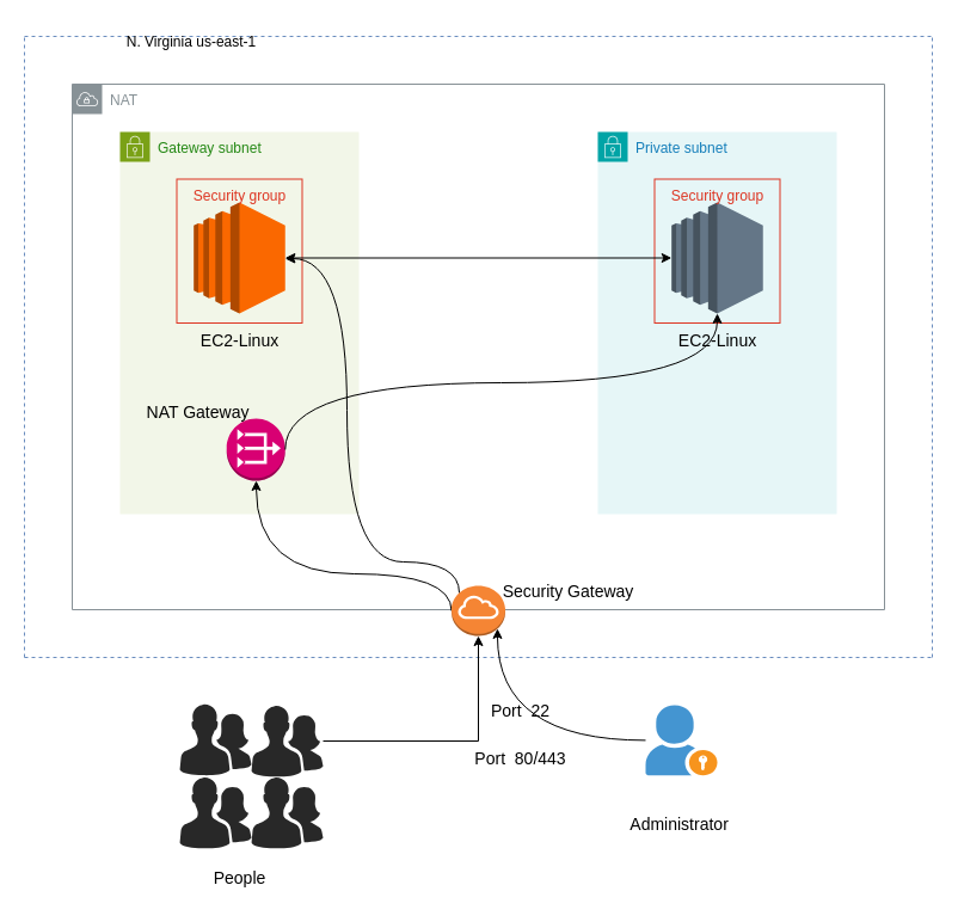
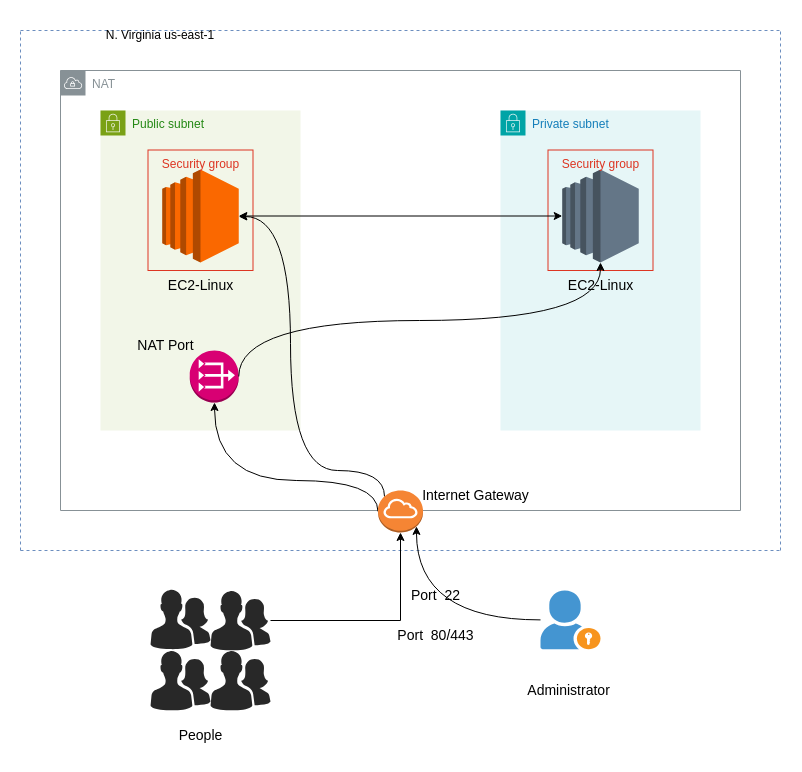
  <mxCell id="0" />
  <mxCell id="1" parent="0" />
  <mxCell id="2" value="" style="endArrow=none;dashed=1;html=1;rounded=0;fillColor=#dae8fc;strokeColor=#6c8ebf;" edge="1" parent="1"><mxGeometry width="50" height="50" relative="1" as="geometry"><mxPoint x="20" y="30" as="sourcePoint" /><mxPoint x="780" y="30" as="targetPoint" /></mxGeometry></mxCell>
  <mxCell id="3" value="" style="endArrow=none;dashed=1;html=1;rounded=0;fillColor=#dae8fc;strokeColor=#6c8ebf;" edge="1" parent="1"><mxGeometry width="50" height="50" relative="1" as="geometry"><mxPoint x="20" y="550" as="sourcePoint" /><mxPoint x="780" y="550" as="targetPoint" /></mxGeometry></mxCell>
  <mxCell id="4" value="" style="endArrow=none;dashed=1;html=1;rounded=0;fillColor=#dae8fc;strokeColor=#6c8ebf;" edge="1" parent="1"><mxGeometry width="50" height="50" relative="1" as="geometry"><mxPoint x="20" y="550" as="sourcePoint" /><mxPoint x="20" y="30" as="targetPoint" /></mxGeometry></mxCell>
  <mxCell id="5" value="" style="endArrow=none;dashed=1;html=1;rounded=0;fillColor=#dae8fc;strokeColor=#6c8ebf;" edge="1" parent="1"><mxGeometry width="50" height="50" relative="1" as="geometry"><mxPoint x="780" y="550" as="sourcePoint" /><mxPoint x="780" y="30" as="targetPoint" /></mxGeometry></mxCell>
  <mxCell id="6" value="NAT" style="sketch=0;outlineConnect=0;gradientColor=none;html=1;whiteSpace=wrap;fontSize=12;fontStyle=0;shape=mxgraph.aws4.group;grIcon=mxgraph.aws4.group_vpc;strokeColor=#879196;fillColor=none;verticalAlign=top;align=left;spacingLeft=30;fontColor=#879196;dashed=0;" vertex="1" parent="1"><mxGeometry x="60" y="70" width="680" height="440" as="geometry" /></mxCell>
  <mxCell id="7" value="" style="shape=image;html=1;verticalAlign=top;verticalLabelPosition=bottom;labelBackgroundColor=#ffffff;imageAspect=0;aspect=fixed;image=https://cdn4.iconfinder.com/data/icons/geosm-e-commerce/18/globe-128.png" vertex="1" parent="1"><mxGeometry x="20" y="30" width="40" height="40" as="geometry" /></mxCell>
  <mxCell id="8" value="N. Virginia us-east-1" style="text;html=1;strokeColor=none;fillColor=none;align=center;verticalAlign=middle;whiteSpace=wrap;rounded=0;" vertex="1" parent="1"><mxGeometry x="95" y="20" width="130" height="30" as="geometry" /></mxCell>
- <mxCell id="9" value="Gateway subnet" style="points=[[0,0],[0.25,0],[0.5,0],[0.75,0],[1,0],[1,0.25],[1,0.5],[1,0.75],[1,1],[0.75,1],[0.5,1],[0.25,1],[0,1],[0,0.75],[0,0.5],[0,0.25]];outlineConnect=0;gradientColor=none;html=1;whiteSpace=wrap;fontSize=12;fontStyle=0;container=1;pointerEvents=0;collapsible=0;recursiveResize=0;shape=mxgraph.aws4.group;grIcon=mxgraph.aws4.group_security_group;grStroke=0;strokeColor=#7AA116;fillColor=#F2F6E8;verticalAlign=top;align=left;spacingLeft=30;fontColor=#248814;dashed=0;" vertex="1" parent="1"><mxGeometry x="100" y="110" width="200" height="320" as="geometry" /></mxCell>
+ <mxCell id="9" value="Public subnet" style="points=[[0,0],[0.25,0],[0.5,0],[0.75,0],[1,0],[1,0.25],[1,0.5],[1,0.75],[1,1],[0.75,1],[0.5,1],[0.25,1],[0,1],[0,0.75],[0,0.5],[0,0.25]];outlineConnect=0;gradientColor=none;html=1;whiteSpace=wrap;fontSize=12;fontStyle=0;container=1;pointerEvents=0;collapsible=0;recursiveResize=0;shape=mxgraph.aws4.group;grIcon=mxgraph.aws4.group_security_group;grStroke=0;strokeColor=#7AA116;fillColor=#F2F6E8;verticalAlign=top;align=left;spacingLeft=30;fontColor=#248814;dashed=0;" vertex="1" parent="1"><mxGeometry x="100" y="110" width="200" height="320" as="geometry" /></mxCell>
  <mxCell id="10" value="" style="outlineConnect=0;dashed=0;verticalLabelPosition=bottom;verticalAlign=top;align=center;html=1;shape=mxgraph.aws3.ec2;fillColor=#fa6800;strokeColor=#C73500;fontColor=#000000;" vertex="1" parent="9"><mxGeometry x="61.75" y="59" width="76.5" height="93" as="geometry" /></mxCell>
  <mxCell id="11" value="EC2-Linux" style="text;html=1;align=center;verticalAlign=middle;resizable=0;points=[];autosize=1;strokeColor=none;fillColor=none;fontSize=14;" vertex="1" parent="9"><mxGeometry x="55" y="160" width="90" height="30" as="geometry" /></mxCell>
  <mxCell id="12" value="" style="outlineConnect=0;dashed=0;verticalLabelPosition=bottom;verticalAlign=top;align=center;html=1;shape=mxgraph.aws3.vpc_nat_gateway;fillColor=#d80073;strokeColor=#A50040;fontColor=#ffffff;" vertex="1" parent="9"><mxGeometry x="89.25" y="240" width="49" height="52" as="geometry" /></mxCell>
- <mxCell id="13" value="&lt;font style=&quot;font-size: 14px;&quot;&gt;NAT Gateway&lt;/font&gt;" style="text;html=1;align=center;verticalAlign=middle;resizable=0;points=[];autosize=1;strokeColor=none;fillColor=none;" vertex="1" parent="9"><mxGeometry x="10" y="220" width="110" height="30" as="geometry" /></mxCell>
+ <mxCell id="13" value="&lt;font style=&quot;font-size: 14px;&quot;&gt;NAT Port&lt;/font&gt;" style="text;html=1;align=center;verticalAlign=middle;resizable=0;points=[];autosize=1;strokeColor=none;fillColor=none;" vertex="1" parent="9"><mxGeometry x="10" y="220" width="110" height="30" as="geometry" /></mxCell>
  <mxCell id="14" value="Security group" style="fillColor=none;strokeColor=#DD3522;verticalAlign=top;fontStyle=0;fontColor=#DD3522;whiteSpace=wrap;html=1;" vertex="1" parent="9"><mxGeometry x="47.5" y="39.5" width="105" height="120.5" as="geometry" /></mxCell>
  <mxCell id="15" value="Private subnet" style="points=[[0,0],[0.25,0],[0.5,0],[0.75,0],[1,0],[1,0.25],[1,0.5],[1,0.75],[1,1],[0.75,1],[0.5,1],[0.25,1],[0,1],[0,0.75],[0,0.5],[0,0.25]];outlineConnect=0;gradientColor=none;html=1;whiteSpace=wrap;fontSize=12;fontStyle=0;container=1;pointerEvents=0;collapsible=0;recursiveResize=0;shape=mxgraph.aws4.group;grIcon=mxgraph.aws4.group_security_group;grStroke=0;strokeColor=#00A4A6;fillColor=#E6F6F7;verticalAlign=top;align=left;spacingLeft=30;fontColor=#147EBA;dashed=0;" vertex="1" parent="1"><mxGeometry x="500" y="110" width="200" height="320" as="geometry" /></mxCell>
  <mxCell id="16" value="" style="outlineConnect=0;dashed=0;verticalLabelPosition=bottom;verticalAlign=top;align=center;html=1;shape=mxgraph.aws3.ec2;fillColor=#647687;fontColor=#ffffff;strokeColor=#314354;" vertex="1" parent="15"><mxGeometry x="61.75" y="59" width="76.5" height="93" as="geometry" /></mxCell>
  <mxCell id="17" value="EC2-Linux" style="text;html=1;align=center;verticalAlign=middle;resizable=0;points=[];autosize=1;strokeColor=none;fillColor=none;fontSize=14;" vertex="1" parent="15"><mxGeometry x="55" y="160" width="90" height="30" as="geometry" /></mxCell>
  <mxCell id="18" value="Security group" style="fillColor=none;strokeColor=#DD3522;verticalAlign=top;fontStyle=0;fontColor=#DD3522;whiteSpace=wrap;html=1;" vertex="1" parent="15"><mxGeometry x="47.5" y="39.5" width="105" height="120.5" as="geometry" /></mxCell>
  <mxCell id="19" value="" style="endArrow=classic;startArrow=classic;html=1;rounded=0;" edge="1" parent="1" source="16" target="10"><mxGeometry width="50" height="50" relative="1" as="geometry"><mxPoint x="360" y="250" as="sourcePoint" /><mxPoint x="410" y="200" as="targetPoint" /></mxGeometry></mxCell>
  <mxCell id="20" style="edgeStyle=orthogonalEdgeStyle;rounded=0;orthogonalLoop=1;jettySize=auto;html=1;exitX=0.145;exitY=0.145;exitDx=0;exitDy=0;exitPerimeter=0;curved=1;" edge="1" parent="1" source="22" target="10"><mxGeometry relative="1" as="geometry"><Array as="points"><mxPoint x="384" y="470" /><mxPoint x="290" y="470" /><mxPoint x="290" y="216" /></Array></mxGeometry></mxCell>
  <mxCell id="21" style="edgeStyle=orthogonalEdgeStyle;rounded=0;orthogonalLoop=1;jettySize=auto;html=1;exitX=0;exitY=0.5;exitDx=0;exitDy=0;exitPerimeter=0;curved=1;" edge="1" parent="1" source="22" target="12"><mxGeometry relative="1" as="geometry"><Array as="points"><mxPoint x="378" y="480" /><mxPoint x="214" y="480" /></Array></mxGeometry></mxCell>
  <mxCell id="22" value="" style="outlineConnect=0;dashed=0;verticalLabelPosition=bottom;verticalAlign=top;align=center;html=1;shape=mxgraph.aws3.internet_gateway;fillColor=#F58534;gradientColor=none;" vertex="1" parent="1"><mxGeometry x="377.5" y="490" width="45" height="42" as="geometry" /></mxCell>
  <mxCell id="23" value="" style="shadow=0;dashed=0;html=1;strokeColor=none;fillColor=#4495D1;labelPosition=center;verticalLabelPosition=bottom;verticalAlign=top;align=center;outlineConnect=0;shape=mxgraph.veeam.portal_admin;" vertex="1" parent="1"><mxGeometry x="540" y="590" width="60" height="58.8" as="geometry" /></mxCell>
  <mxCell id="24" value="&lt;font style=&quot;font-size: 14px;&quot;&gt;Administrator&amp;nbsp;&lt;/font&gt;" style="text;html=1;align=center;verticalAlign=middle;resizable=0;points=[];autosize=1;strokeColor=none;fillColor=none;" vertex="1" parent="1"><mxGeometry x="515" y="675" width="110" height="30" as="geometry" /></mxCell>
  <mxCell id="25" value="" style="edgeStyle=orthogonalEdgeStyle;rounded=0;orthogonalLoop=1;jettySize=auto;entryX=0.855;entryY=0.855;entryDx=0;entryDy=0;entryPerimeter=0;curved=1;fontFamily=Helvetica;html=1;" edge="1" parent="1" source="23" target="22"><mxGeometry relative="1" as="geometry" /></mxCell>
  <mxCell id="26" value="&lt;font style=&quot;font-size: 14px;&quot;&gt;Port&amp;nbsp; 22&lt;/font&gt;" style="text;html=1;align=center;verticalAlign=middle;resizable=0;points=[];autosize=1;strokeColor=none;fillColor=none;" vertex="1" parent="1"><mxGeometry x="400" y="580" width="70" height="30" as="geometry" /></mxCell>
  <mxCell id="27" value="" style="verticalLabelPosition=bottom;sketch=0;html=1;fillColor=#282828;strokeColor=none;verticalAlign=top;pointerEvents=1;align=center;shape=mxgraph.cisco_safe.people_places_things_icons.icon2;" vertex="1" parent="1"><mxGeometry x="210" y="590" width="60" height="60" as="geometry" /></mxCell>
  <mxCell id="28" value="" style="verticalLabelPosition=bottom;sketch=0;html=1;fillColor=#282828;strokeColor=none;verticalAlign=top;pointerEvents=1;align=center;shape=mxgraph.cisco_safe.people_places_things_icons.icon2;" vertex="1" parent="1"><mxGeometry x="150" y="588.8" width="60" height="60" as="geometry" /></mxCell>
  <mxCell id="29" value="" style="verticalLabelPosition=bottom;sketch=0;html=1;fillColor=#282828;strokeColor=none;verticalAlign=top;pointerEvents=1;align=center;shape=mxgraph.cisco_safe.people_places_things_icons.icon2;" vertex="1" parent="1"><mxGeometry x="150" y="650" width="60" height="60" as="geometry" /></mxCell>
  <mxCell id="30" value="" style="verticalLabelPosition=bottom;sketch=0;html=1;fillColor=#282828;strokeColor=none;verticalAlign=top;pointerEvents=1;align=center;shape=mxgraph.cisco_safe.people_places_things_icons.icon2;" vertex="1" parent="1"><mxGeometry x="210" y="650" width="60" height="60" as="geometry" /></mxCell>
  <mxCell id="31" value="&lt;font style=&quot;font-size: 14px;&quot;&gt;People&lt;/font&gt;" style="text;html=1;align=center;verticalAlign=middle;resizable=0;points=[];autosize=1;strokeColor=none;fillColor=none;" vertex="1" parent="1"><mxGeometry x="165" y="720" width="70" height="30" as="geometry" /></mxCell>
  <mxCell id="32" value="&lt;font style=&quot;font-size: 14px;&quot;&gt;Port&amp;nbsp; 80/443&lt;/font&gt;" style="text;html=1;align=center;verticalAlign=middle;resizable=0;points=[];autosize=1;strokeColor=none;fillColor=none;" vertex="1" parent="1"><mxGeometry x="385" y="620" width="100" height="30" as="geometry" /></mxCell>
  <mxCell id="33" style="edgeStyle=orthogonalEdgeStyle;rounded=0;orthogonalLoop=1;jettySize=auto;html=1;exitX=1;exitY=0.5;exitDx=0;exitDy=0;exitPerimeter=0;curved=1;" edge="1" parent="1" source="12" target="16"><mxGeometry relative="1" as="geometry"><Array as="points"><mxPoint x="238" y="320" /><mxPoint x="600" y="320" /></Array></mxGeometry></mxCell>
  <mxCell id="34" style="edgeStyle=orthogonalEdgeStyle;rounded=0;orthogonalLoop=1;jettySize=auto;html=1;entryX=0.5;entryY=1;entryDx=0;entryDy=0;entryPerimeter=0;" edge="1" parent="1" source="27" target="22"><mxGeometry relative="1" as="geometry" /></mxCell>
- <mxCell id="35" value="&lt;font style=&quot;font-size: 14px;&quot;&gt;Security Gateway&lt;/font&gt;" style="text;html=1;align=center;verticalAlign=middle;resizable=0;points=[];autosize=1;strokeColor=none;fillColor=none;" vertex="1" parent="1"><mxGeometry x="410" y="480" width="130" height="30" as="geometry" /></mxCell>
+ <mxCell id="35" value="&lt;font style=&quot;font-size: 14px;&quot;&gt;Internet Gateway&lt;/font&gt;" style="text;html=1;align=center;verticalAlign=middle;resizable=0;points=[];autosize=1;strokeColor=none;fillColor=none;" vertex="1" parent="1"><mxGeometry x="410" y="480" width="130" height="30" as="geometry" /></mxCell>
